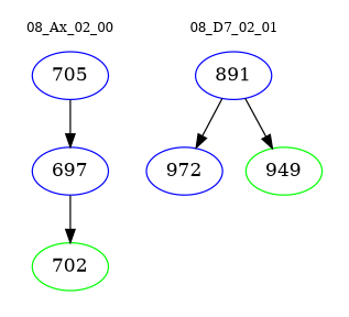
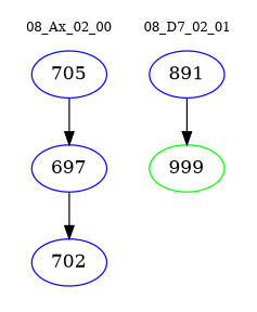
  digraph {
    node [color=blue]
    edge [color=black]
    n1 [label=697]
    n2 [label=705]
-   n3 [color=green label=702]
+   n3 [label=702]
    n4 [label=891]
-   n5 [label=972]
-   n6 [color=green label=949]
+   n6 [color=green label=999]
    subgraph cluster_1 {
      color=white
      fontsize=10
      label="08_Ax_02_00"
      n1
      n2
      n3
    }
    subgraph cluster_2 {
      color=white
      fontsize=10
      label="08_D7_02_01"
      n4
-     n5
      n6
    }
    n1 -> n3
    n2 -> n1
-   n4 -> n5
    n4 -> n6
  }
